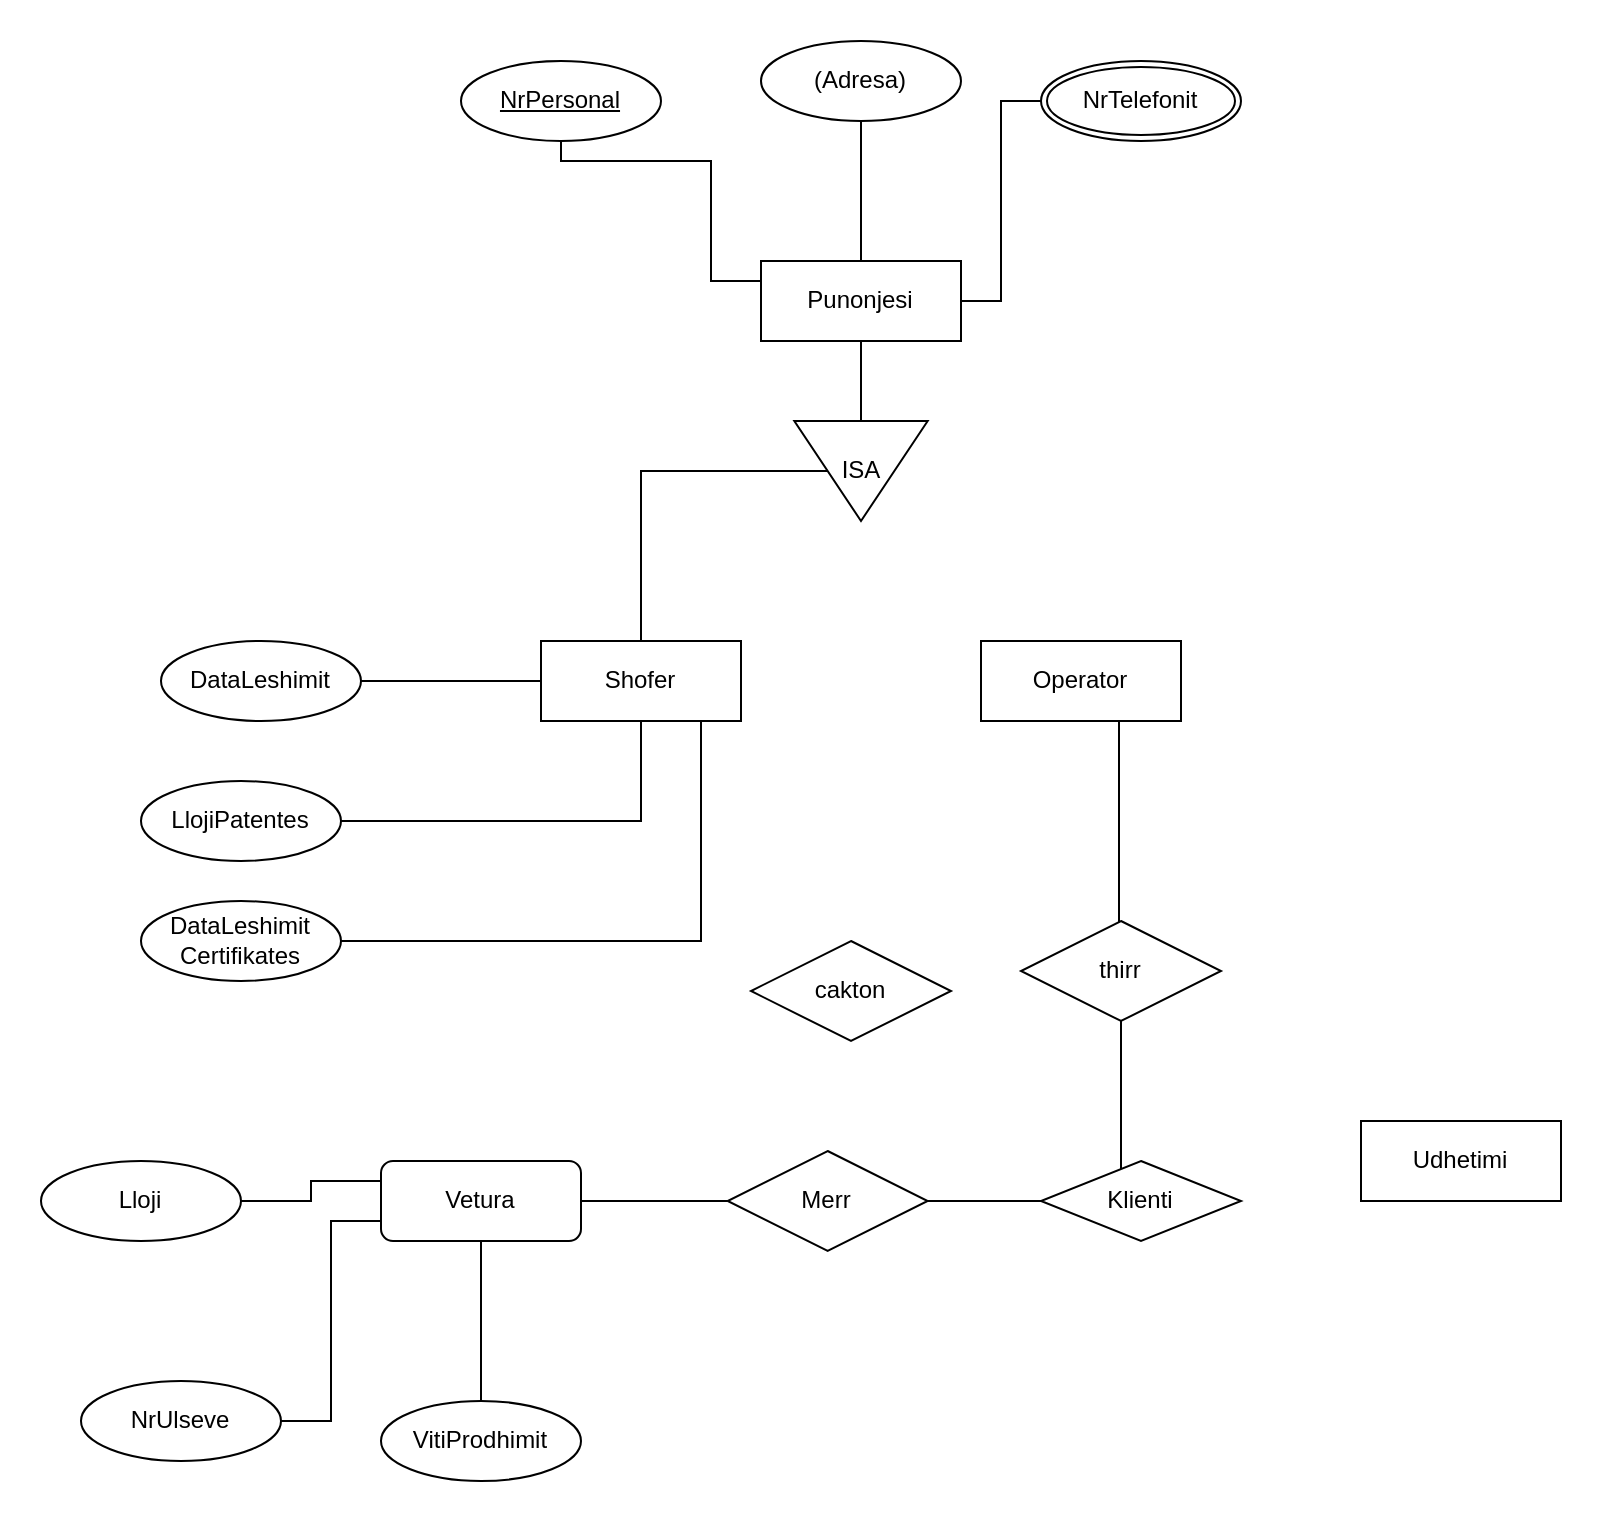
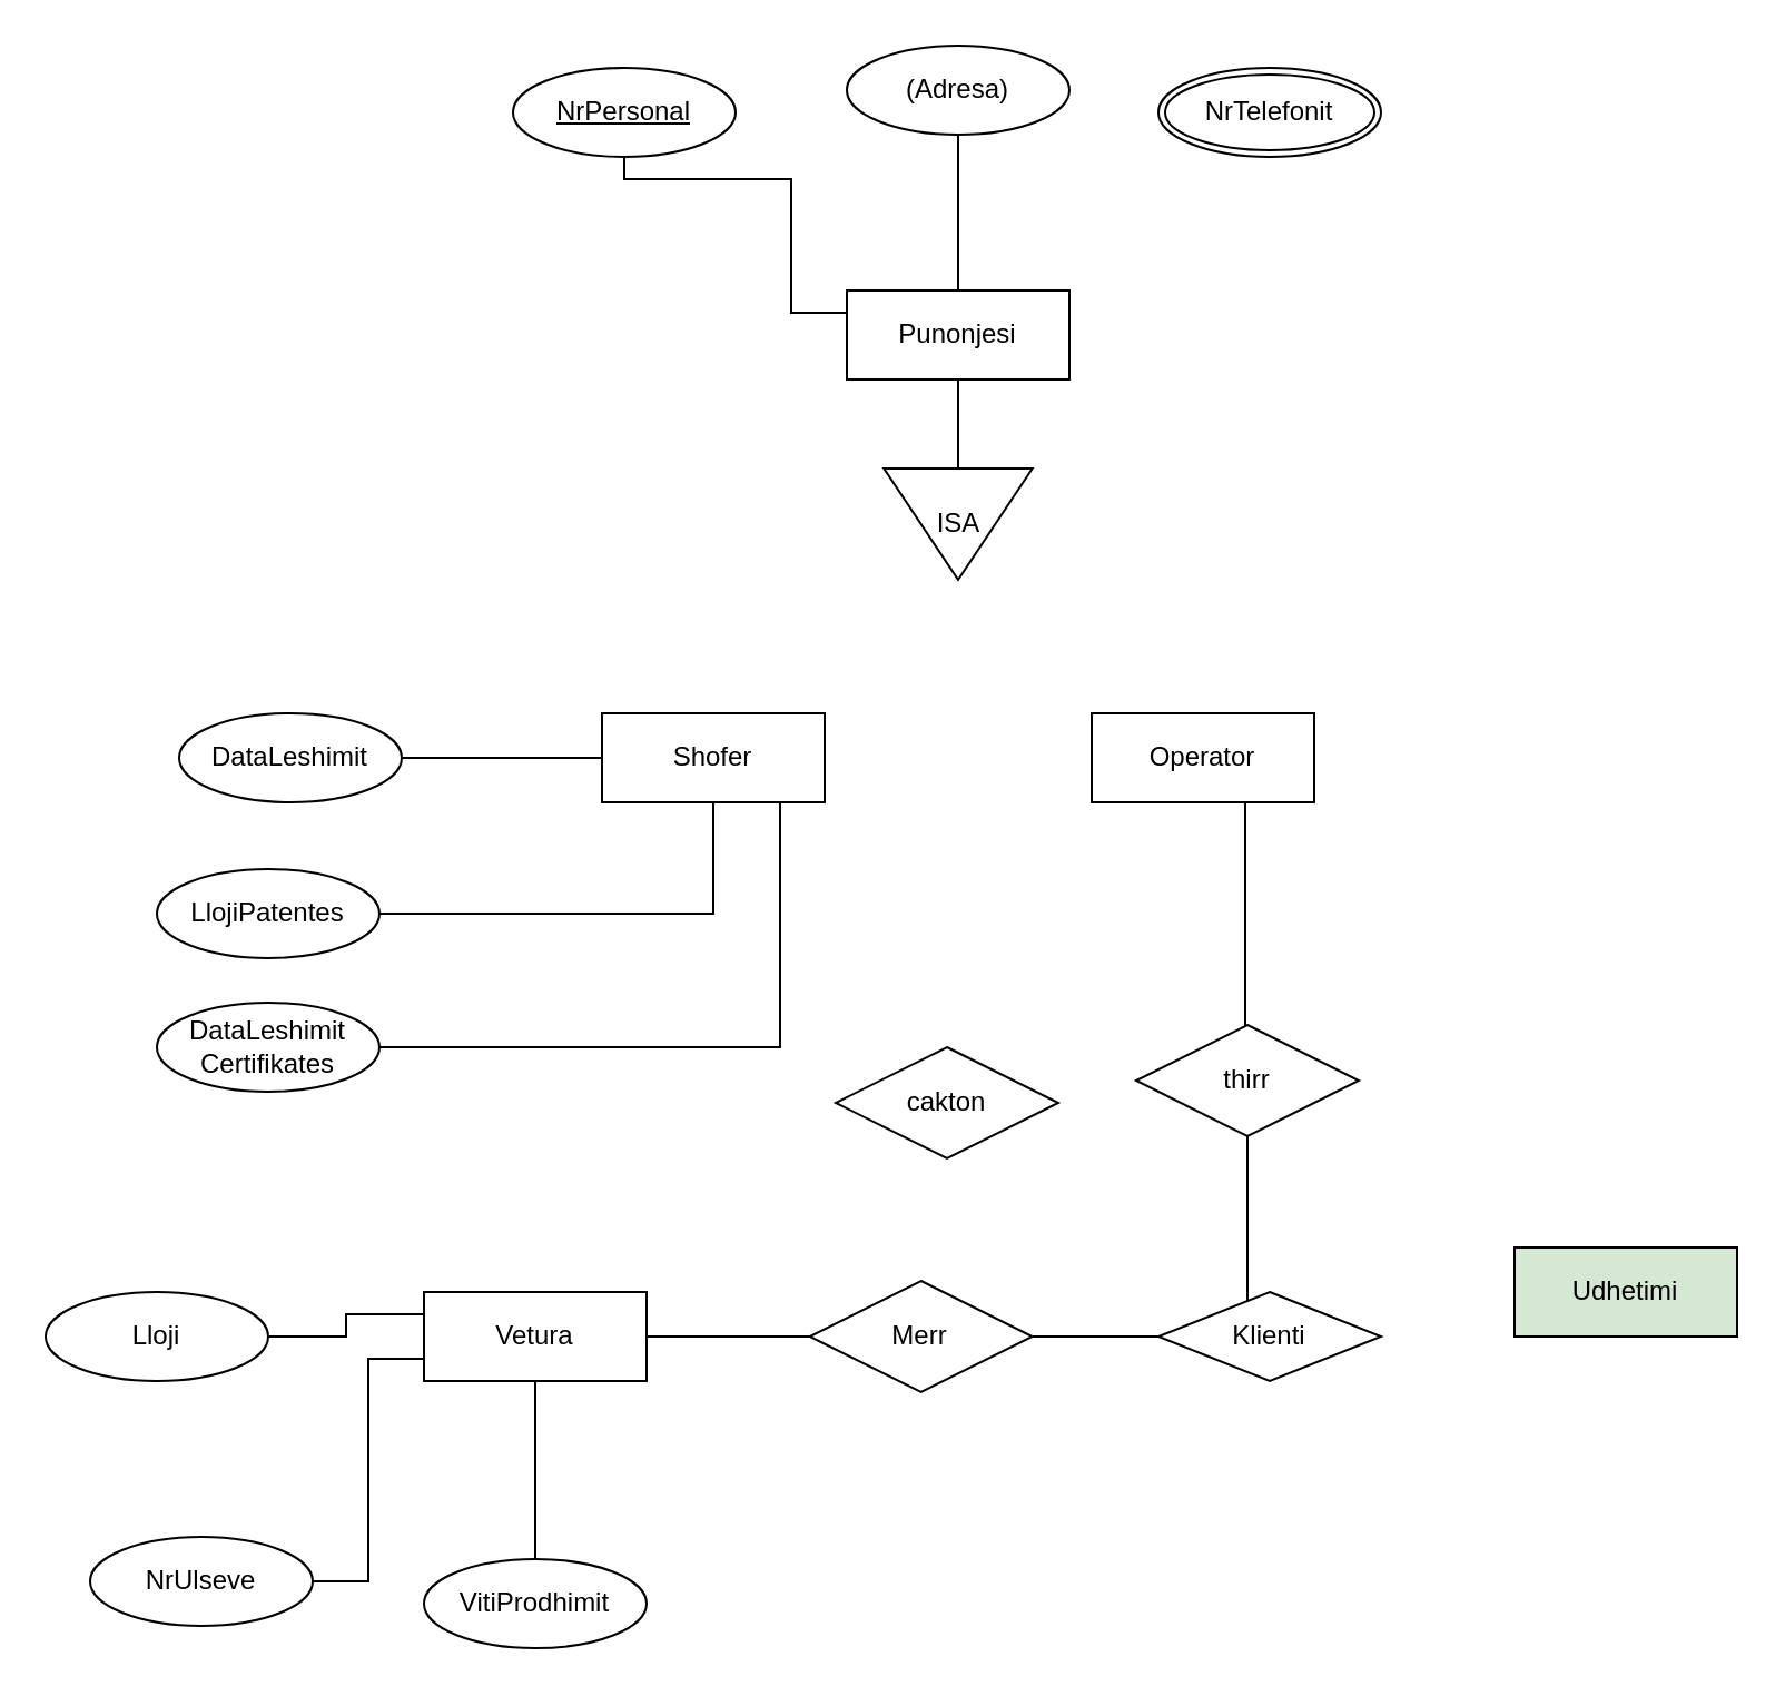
  <mxCell id="0" />
  <mxCell id="1" parent="0" />
  <mxCell id="2" style="edgeStyle=orthogonalEdgeStyle;rounded=0;orthogonalLoop=1;jettySize=auto;html=1;entryX=0;entryY=0.5;entryDx=0;entryDy=0;endArrow=none;endFill=0;" edge="1" parent="1" source="4" target="8"><mxGeometry relative="1" as="geometry" /></mxCell>
  <mxCell id="3" style="edgeStyle=orthogonalEdgeStyle;rounded=0;orthogonalLoop=1;jettySize=auto;html=1;entryX=0.5;entryY=1;entryDx=0;entryDy=0;endArrow=none;endFill=0;" edge="1" parent="1" source="4" target="22"><mxGeometry relative="1" as="geometry" /></mxCell>
  <mxCell id="4" value="Punonjesi" style="whiteSpace=wrap;html=1;align=center;" vertex="1" parent="1"><mxGeometry x="380" y="130" width="100" height="40" as="geometry" /></mxCell>
  <mxCell id="5" value="Operator" style="whiteSpace=wrap;html=1;align=center;" vertex="1" parent="1"><mxGeometry x="490" y="320" width="100" height="40" as="geometry" /></mxCell>
  <mxCell id="6" value="Shofer" style="whiteSpace=wrap;html=1;align=center;" vertex="1" parent="1"><mxGeometry x="270" y="320" width="100" height="40" as="geometry" /></mxCell>
- <mxCell id="7" style="edgeStyle=orthogonalEdgeStyle;rounded=0;orthogonalLoop=1;jettySize=auto;html=1;endArrow=none;endFill=0;" edge="1" parent="1" source="8" target="6"><mxGeometry relative="1" as="geometry" /></mxCell>
  <mxCell id="8" value="ISA" style="triangle;whiteSpace=wrap;html=1;direction=south;" vertex="1" parent="1"><mxGeometry x="396.66" y="210" width="66.67" height="50" as="geometry" /></mxCell>
  <mxCell id="9" style="edgeStyle=orthogonalEdgeStyle;rounded=0;orthogonalLoop=1;jettySize=auto;html=1;entryX=0;entryY=0.5;entryDx=0;entryDy=0;endArrow=none;endFill=0;" edge="1" parent="1" source="10" target="32"><mxGeometry relative="1" as="geometry" /></mxCell>
- <mxCell id="10" value="Vetura" style="whiteSpace=wrap;html=1;align=center;rounded=1;" vertex="1" parent="1"><mxGeometry x="190" y="580" width="100" height="40" as="geometry" /></mxCell>
- <mxCell id="11" value="Udhetimi" style="whiteSpace=wrap;html=1;align=center;" vertex="1" parent="1"><mxGeometry x="680" y="560" width="100" height="40" as="geometry" /></mxCell>
+ <mxCell id="10" value="Vetura" style="whiteSpace=wrap;html=1;align=center;" vertex="1" parent="1"><mxGeometry x="190" y="580" width="100" height="40" as="geometry" /></mxCell>
+ <mxCell id="11" value="Udhetimi" style="whiteSpace=wrap;html=1;align=center;fillColor=#d5e8d4;" vertex="1" parent="1"><mxGeometry x="680" y="560" width="100" height="40" as="geometry" /></mxCell>
  <mxCell id="12" style="edgeStyle=orthogonalEdgeStyle;rounded=0;orthogonalLoop=1;jettySize=auto;html=1;endArrow=none;endFill=0;" edge="1" parent="1" source="13" target="34"><mxGeometry relative="1" as="geometry"><Array as="points"><mxPoint x="560" y="560" /><mxPoint x="560" y="560" /></Array></mxGeometry></mxCell>
  <mxCell id="13" value="Klienti" style="rhombus;whiteSpace=wrap;html=1;align=center;" vertex="1" parent="1"><mxGeometry x="520" y="580" width="100" height="40" as="geometry" /></mxCell>
  <mxCell id="14" style="edgeStyle=orthogonalEdgeStyle;rounded=0;orthogonalLoop=1;jettySize=auto;html=1;entryX=0;entryY=0.5;entryDx=0;entryDy=0;endArrow=none;endFill=0;" edge="1" parent="1" source="15" target="6"><mxGeometry relative="1" as="geometry" /></mxCell>
  <mxCell id="15" value="DataLeshimit" style="ellipse;whiteSpace=wrap;html=1;align=center;" vertex="1" parent="1"><mxGeometry x="80" y="320" width="100" height="40" as="geometry" /></mxCell>
  <mxCell id="16" style="edgeStyle=orthogonalEdgeStyle;rounded=0;orthogonalLoop=1;jettySize=auto;html=1;endArrow=none;endFill=0;" edge="1" parent="1" source="17" target="6"><mxGeometry relative="1" as="geometry" /></mxCell>
  <mxCell id="17" value="LlojiPatentes" style="ellipse;whiteSpace=wrap;html=1;align=center;" vertex="1" parent="1"><mxGeometry x="70" y="390" width="100" height="40" as="geometry" /></mxCell>
  <mxCell id="18" style="edgeStyle=orthogonalEdgeStyle;rounded=0;orthogonalLoop=1;jettySize=auto;html=1;endArrow=none;endFill=0;" edge="1" parent="1" source="19"><mxGeometry relative="1" as="geometry"><mxPoint x="350" y="360" as="targetPoint" /><Array as="points"><mxPoint x="350" y="470" /></Array></mxGeometry></mxCell>
  <mxCell id="19" value="DataLeshimit&lt;br&gt;Certifikates" style="ellipse;whiteSpace=wrap;html=1;align=center;" vertex="1" parent="1"><mxGeometry x="70" y="450" width="100" height="40" as="geometry" /></mxCell>
  <mxCell id="20" style="edgeStyle=orthogonalEdgeStyle;rounded=0;orthogonalLoop=1;jettySize=auto;html=1;entryX=0;entryY=0.25;entryDx=0;entryDy=0;endArrow=none;endFill=0;" edge="1" parent="1" source="21" target="4"><mxGeometry relative="1" as="geometry"><Array as="points"><mxPoint x="280" y="80" /><mxPoint x="355" y="80" /><mxPoint x="355" y="140" /></Array></mxGeometry></mxCell>
  <mxCell id="21" value="NrPersonal" style="ellipse;whiteSpace=wrap;html=1;align=center;fontStyle=4;" vertex="1" parent="1"><mxGeometry x="230" y="30" width="100" height="40" as="geometry" /></mxCell>
  <mxCell id="22" value="(Adresa)" style="ellipse;whiteSpace=wrap;html=1;align=center;" vertex="1" parent="1"><mxGeometry x="380" y="20" width="100" height="40" as="geometry" /></mxCell>
- <mxCell id="23" style="edgeStyle=orthogonalEdgeStyle;rounded=0;orthogonalLoop=1;jettySize=auto;html=1;entryX=1;entryY=0.5;entryDx=0;entryDy=0;endArrow=none;endFill=0;" edge="1" parent="1" source="24" target="4"><mxGeometry relative="1" as="geometry" /></mxCell>
  <mxCell id="24" value="NrTelefonit" style="ellipse;shape=doubleEllipse;margin=3;whiteSpace=wrap;html=1;align=center;" vertex="1" parent="1"><mxGeometry x="520" y="30" width="100" height="40" as="geometry" /></mxCell>
  <mxCell id="25" style="edgeStyle=orthogonalEdgeStyle;rounded=0;orthogonalLoop=1;jettySize=auto;html=1;entryX=0;entryY=0.25;entryDx=0;entryDy=0;endArrow=none;endFill=0;" edge="1" parent="1" source="26" target="10"><mxGeometry relative="1" as="geometry" /></mxCell>
  <mxCell id="26" value="Lloji" style="ellipse;whiteSpace=wrap;html=1;align=center;" vertex="1" parent="1"><mxGeometry x="20" y="580" width="100" height="40" as="geometry" /></mxCell>
  <mxCell id="27" style="edgeStyle=orthogonalEdgeStyle;rounded=0;orthogonalLoop=1;jettySize=auto;html=1;endArrow=none;endFill=0;" edge="1" parent="1" source="28" target="10"><mxGeometry relative="1" as="geometry" /></mxCell>
  <mxCell id="28" value="VitiProdhimit" style="ellipse;whiteSpace=wrap;html=1;align=center;" vertex="1" parent="1"><mxGeometry x="190" y="700" width="100" height="40" as="geometry" /></mxCell>
  <mxCell id="29" style="edgeStyle=orthogonalEdgeStyle;rounded=0;orthogonalLoop=1;jettySize=auto;html=1;entryX=0;entryY=0.75;entryDx=0;entryDy=0;endArrow=none;endFill=0;" edge="1" parent="1" source="30" target="10"><mxGeometry relative="1" as="geometry" /></mxCell>
  <mxCell id="30" value="NrUlseve" style="ellipse;whiteSpace=wrap;html=1;align=center;" vertex="1" parent="1"><mxGeometry x="40" y="690" width="100" height="40" as="geometry" /></mxCell>
  <mxCell id="31" style="edgeStyle=orthogonalEdgeStyle;rounded=0;orthogonalLoop=1;jettySize=auto;html=1;endArrow=none;endFill=0;" edge="1" parent="1" source="32" target="13"><mxGeometry relative="1" as="geometry" /></mxCell>
  <mxCell id="32" value="Merr" style="shape=rhombus;perimeter=rhombusPerimeter;whiteSpace=wrap;html=1;align=center;" vertex="1" parent="1"><mxGeometry x="363.33" y="575" width="100" height="50" as="geometry" /></mxCell>
  <mxCell id="33" style="edgeStyle=orthogonalEdgeStyle;rounded=0;orthogonalLoop=1;jettySize=auto;html=1;entryX=0.69;entryY=1;entryDx=0;entryDy=0;entryPerimeter=0;endArrow=none;endFill=0;" edge="1" parent="1" source="34" target="5"><mxGeometry relative="1" as="geometry"><Array as="points"><mxPoint x="559" y="430" /><mxPoint x="559" y="430" /></Array></mxGeometry></mxCell>
  <mxCell id="34" value="thirr" style="shape=rhombus;perimeter=rhombusPerimeter;whiteSpace=wrap;html=1;align=center;" vertex="1" parent="1"><mxGeometry x="510" y="460" width="100" height="50" as="geometry" /></mxCell>
  <mxCell id="35" value="cakton" style="shape=rhombus;perimeter=rhombusPerimeter;whiteSpace=wrap;html=1;align=center;" vertex="1" parent="1"><mxGeometry x="375" y="470" width="100" height="50" as="geometry" /></mxCell>
